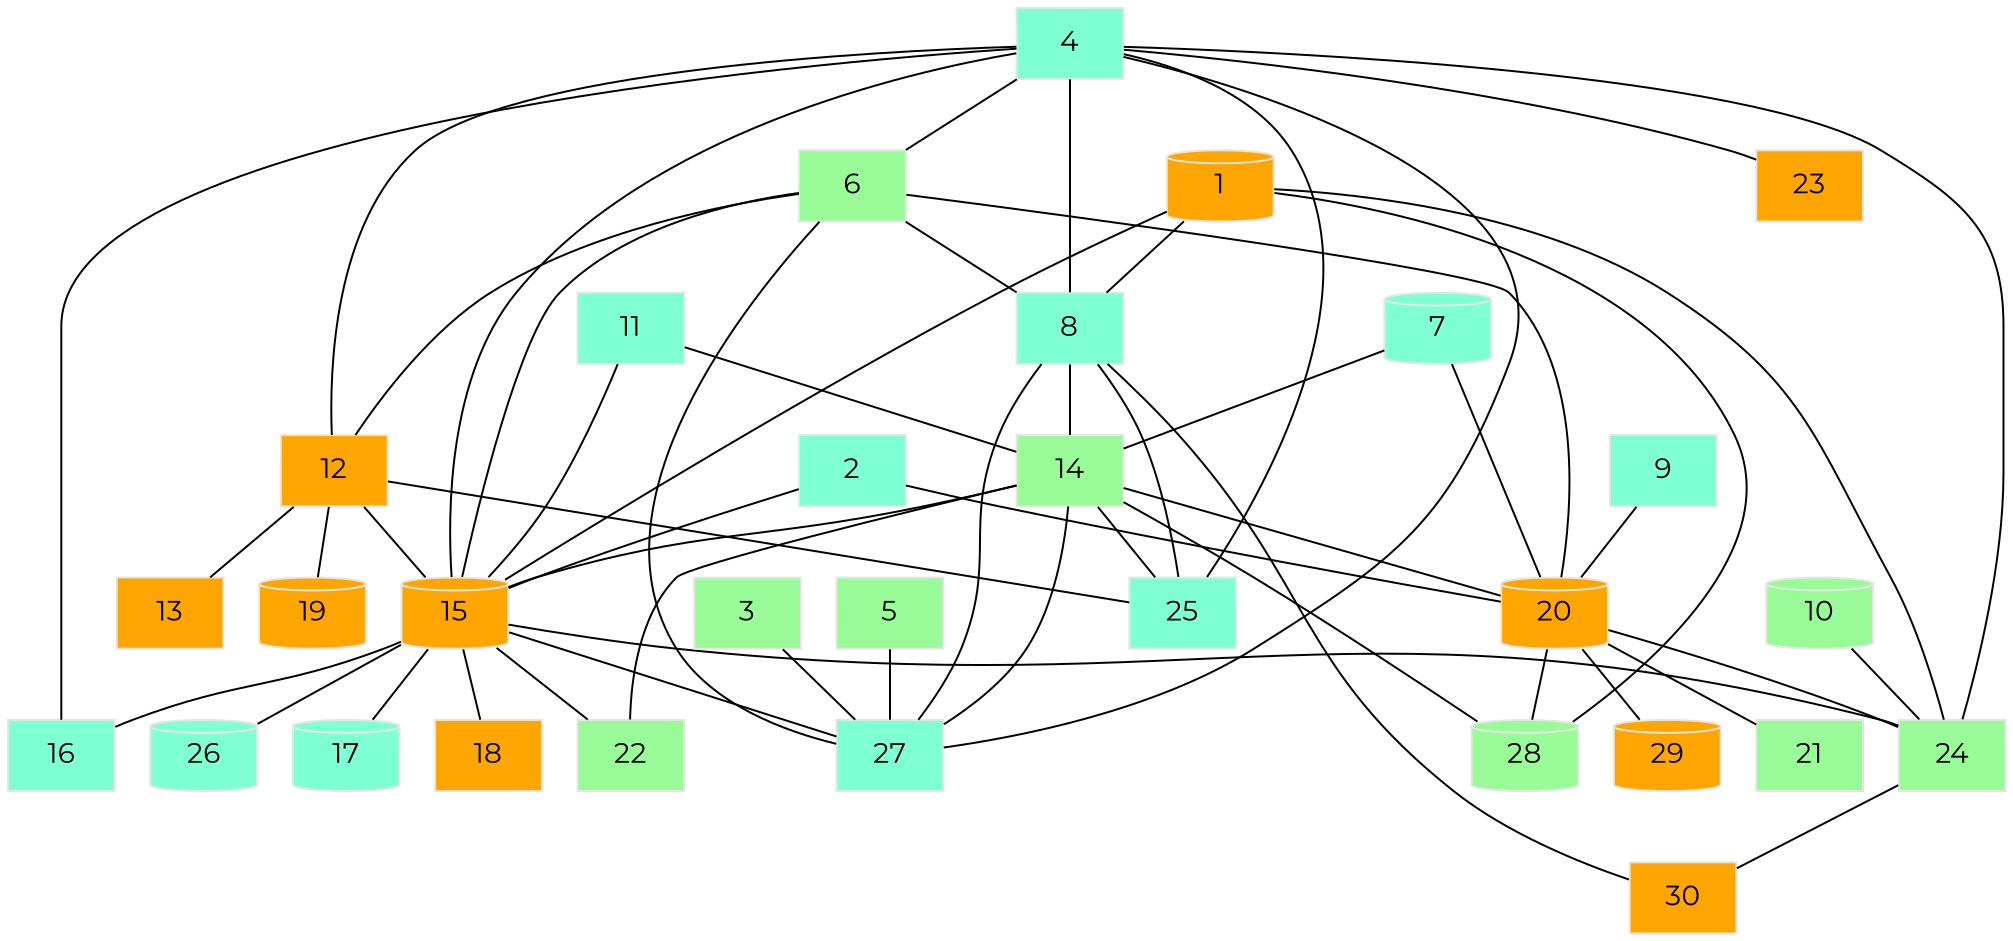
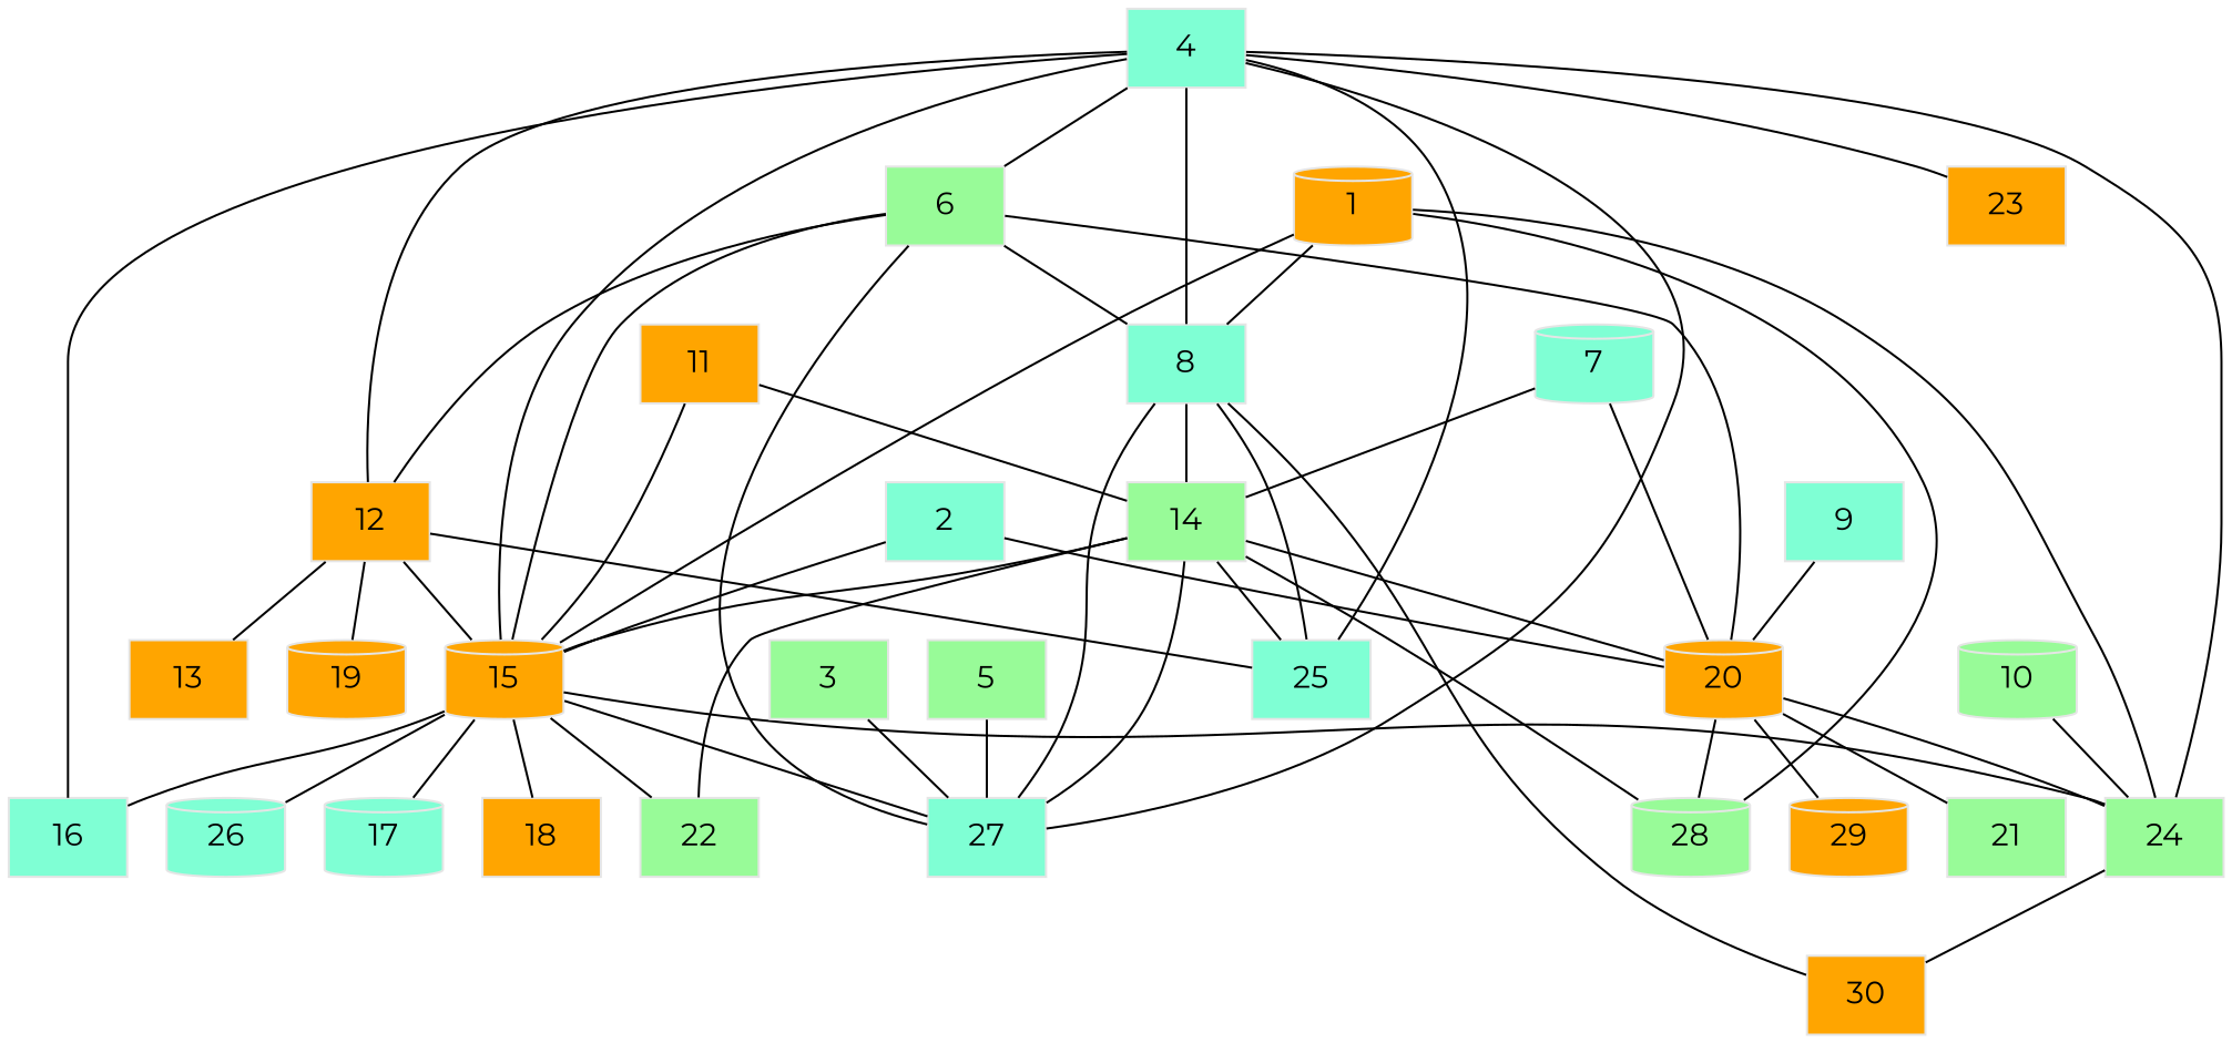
  graph {
    fontname=Montserrat
    node [color=gray90 fillcolor=aquamarine fontname=Montserrat shape=box style=filled]
    edge [fontname=Montserrat weight=1.0]
    1 [fillcolor=orange shape=cylinder]
    8
    15 [fillcolor=orange shape=cylinder]
    24 [fillcolor=palegreen]
    28 [fillcolor=palegreen shape=cylinder]
    27
    25
    14 [fillcolor=palegreen]
    30 [fillcolor=orange]
    16
    22 [fillcolor=palegreen]
    17 [shape=cylinder]
    18 [fillcolor=orange]
    26 [shape=cylinder]
    2
    20 [fillcolor=orange shape=cylinder]
    21 [fillcolor=palegreen]
    29 [fillcolor=orange shape=cylinder]
    3 [fillcolor=palegreen]
    4
    6 [fillcolor=palegreen]
    12 [fillcolor=orange]
    23 [fillcolor=orange]
    13 [fillcolor=orange]
    19 [fillcolor=orange shape=cylinder]
    5 [fillcolor=palegreen]
    7 [shape=cylinder]
    9
    10 [fillcolor=palegreen shape=cylinder]
-   11
+   11 [fillcolor=orange]
    1 -- 8
    1 -- 15
    1 -- 24 [weight=2.0]
    1 -- 28
    8 -- 27
    8 -- 25
    8 -- 14 [weight=2.0]
    8 -- 30
    15 -- 24
    15 -- 27
    15 -- 16
    15 -- 22
    15 -- 17
    15 -- 18
    15 -- 26
    24 -- 30
    14 -- 15 [weight=2.0]
    14 -- 28
    14 -- 27
    14 -- 25
    14 -- 22
    14 -- 20
    2 -- 15
    2 -- 20
    20 -- 24
    20 -- 28
    20 -- 21
    20 -- 29
    3 -- 27
    4 -- 8
    4 -- 15 [weight=2.0]
    4 -- 24 [weight=2.0]
    4 -- 27
    4 -- 25
    4 -- 16
    4 -- 6
    4 -- 12
    4 -- 23
    6 -- 8
    6 -- 15
    6 -- 27
    6 -- 20
    6 -- 12
    12 -- 15 [weight=2.0]
    12 -- 25
    12 -- 13
    12 -- 19
    5 -- 27
    7 -- 14
    7 -- 20
    9 -- 20
    10 -- 24
    11 -- 15
    11 -- 14
  }
